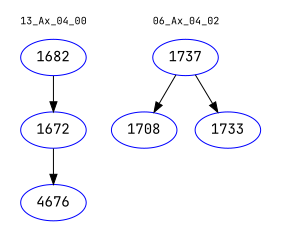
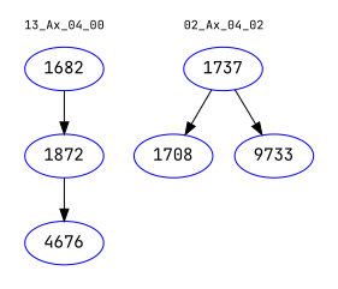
  digraph {
    fontname="JetBrains Mono"
    node [color=blue fontname="JetBrains Mono"]
    edge [color=black fontname="JetBrains Mono"]
    n1 [label=1682]
-   n2 [label=1672]
+   n2 [label=1872]
    n3 [label=4676]
    n4 [label=1708]
    n5 [label=1737]
-   n6 [label=1733]
+   n6 [label=9733]
    subgraph cluster_1 {
      color=white
      fontsize=10
      label="13_Ax_04_00"
      n1
      n2
      n3
    }
    subgraph cluster_2 {
      color=white
      fontsize=10
-     label="06_Ax_04_02"
+     label="02_Ax_04_02"
      n4
      n5
      n6
    }
    n1 -> n2
    n2 -> n3
    n5 -> n4
    n5 -> n6
  }
